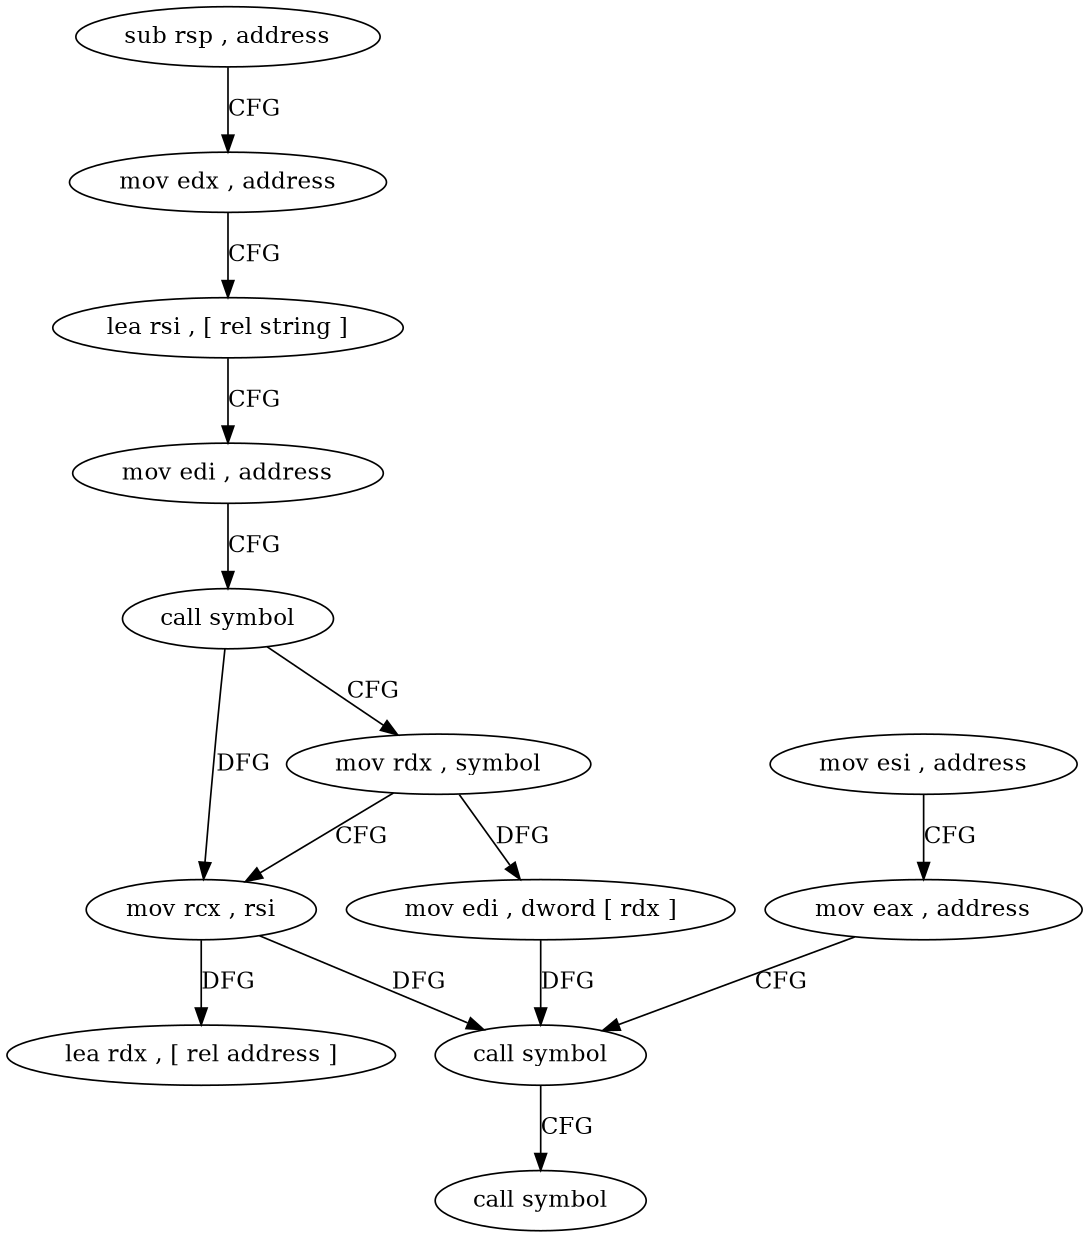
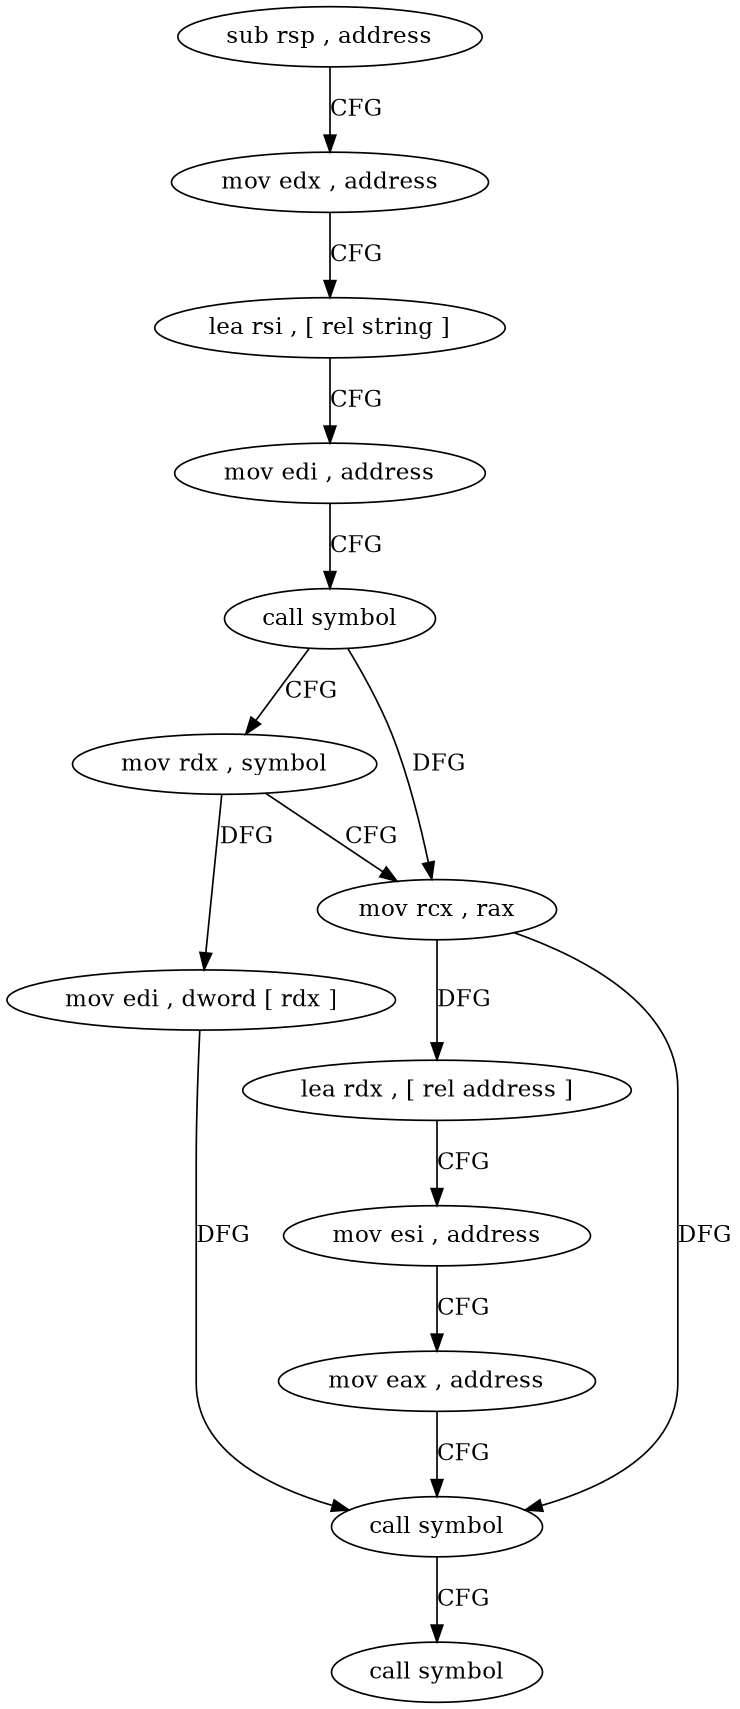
  digraph {
    n1 [label="sub rsp , address"]
    n2 [label="mov edx , address"]
    n3 [label="lea rsi , [ rel string ]"]
    n4 [label="mov edi , address"]
    n5 [label="call symbol"]
    n6 [label="mov rdx , symbol"]
-   n7 [label="mov rcx , rsi"]
+   n7 [label="mov rcx , rax"]
    n8 [label="mov edi , dword [ rdx ]"]
    n9 [label="call symbol"]
    n10 [label="lea rdx , [ rel address ]"]
    n11 [label="call symbol"]
    n12 [label="mov esi , address"]
    n13 [label="mov eax , address"]
    n1 -> n2 [label=CFG]
    n2 -> n3 [label=CFG]
    n3 -> n4 [label=CFG]
    n4 -> n5 [label=CFG]
    n5 -> n6 [label=CFG]
    n5 -> n7 [label=DFG]
    n6 -> n7 [label=CFG]
    n6 -> n8 [label=DFG]
    n7 -> n9 [label=DFG]
    n7 -> n10 [label=DFG]
    n8 -> n9 [label=DFG]
    n9 -> n11 [label=CFG]
+   n10 -> n12 [label=CFG]
    n12 -> n13 [label=CFG]
    n13 -> n9 [label=CFG]
  }
